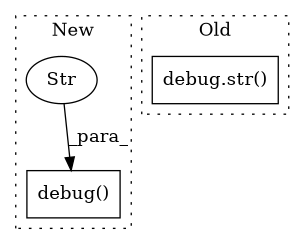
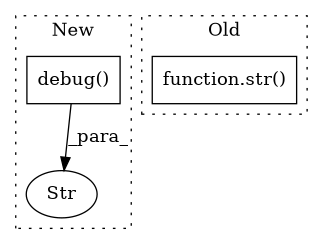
  digraph {
    node [a=75 shape=box]
    n1 [l="41,130" label="debug()" s="1806,1919"]
    n2 [a=66 l=72 label=Str s=1847 shape=ellipse]
-   n3 [l="4,1" label="debug.str()" s="1858,1871"]
+   n3 [l="4,1" label="function.str()" s="1858,1871"]
    subgraph cluster_1 {
      label=New
      style=dotted
      n1
      n2
    }
    subgraph cluster_2 {
      label=Old
      style=dotted
      n3
    }
-   n2 -> n1 [label=_para_]
+   n1 -> n2 [label=_para_]
  }
